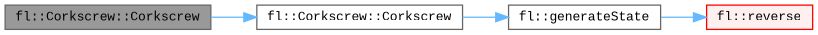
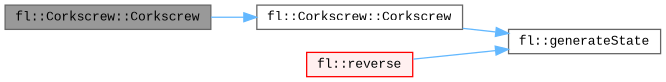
  digraph {
    rankdir=LR
    fontname="Liberation Mono"
    node [color=grey40 fillcolor=white fontname="Liberation Mono" fontsize=10 shape=box style=filled]
    edge [color=steelblue1 fontname="Liberation Mono" fontsize=10 labelfontname=Helvetica labelfontsize=10 style=solid]
    n1 [color=gray40 fillcolor=grey60 fontcolor=black height=0.2 label="fl::Corkscrew::Corkscrew" width=0.4]
    n2 [height=0.2 label="fl::Corkscrew::Corkscrew" width=0.4]
    n3 [height=0.2 label="fl::generateState" width=0.4]
    n4 [color=red fillcolor="#FFF0F0" height=0.2 label="fl::reverse" width=0.4]
    n1 -> n2
    n2 -> n3
-   n3 -> n4
+   n4 -> n3
  }
